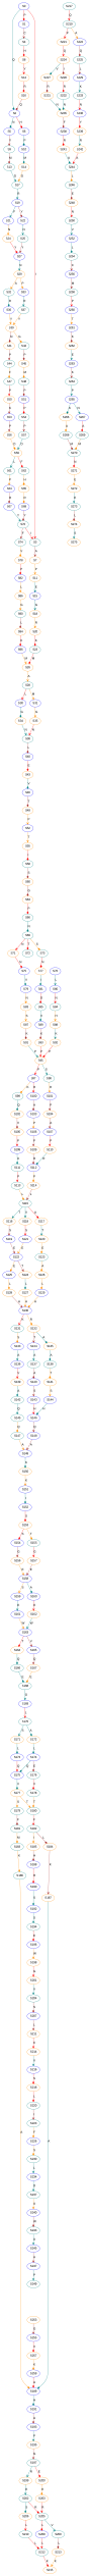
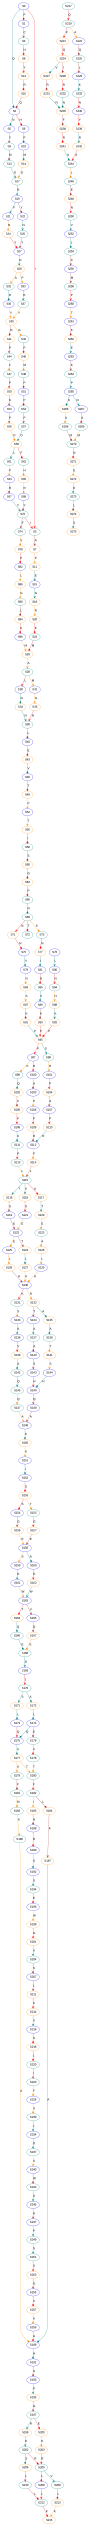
  strict digraph {
    fontname="Liberation Sans"
    node [color=darkorange fontname="Liberation Sans"]
    edge [arrowhead=vee color=teal fontname="Liberation Sans"]
    S0 [color=blue]
    S1 [color=blue]
    S2 [color=blue]
    S3 [color=teal]
    S4 [color=teal]
    S5 [color=blue]
    S6 [color=blue]
    S7
    S8
    S9 [color=teal]
    S10 [color=blue]
    S11
    S12
    S13 [color=teal]
    S14
    S15 [color=blue]
    S16
    S17 [color=teal]
    S18
    S19 [color=blue]
    S20
    S21 [color=blue]
    S22 [color=blue]
    S23 [color=teal]
    S24
    S25 [color=teal]
    S26
    S27 [color=blue]
    S28 [color=teal]
    S29
    S30 [color=blue]
    S31 [color=blue]
    S32 [color=teal]
    S33 [color=blue]
    S34
    S35
    S36 [color=blue]
    S37 [color=teal]
    S38 [color=teal]
    S39
    S40 [color=blue]
    S41
    S42 [color=teal]
    S43
    S44 [color=teal]
    S45
    S46 [color=blue]
    S47 [color=teal]
    S48 [color=teal]
    S49
    S50
    S51 [color=blue]
    S52 [color=blue]
    S53 [color=blue]
    S54 [color=teal]
    S55
    S56
    S57 [color=teal]
    S58 [color=teal]
    S59
    S60
    S61 [color=teal]
    S62 [color=teal]
    S63
    S64 [color=blue]
    S65
    S66 [color=teal]
    S67 [color=blue]
    S68 [color=blue]
    S69 [color=teal]
    S70 [color=teal]
    S71
    S72 [color=teal]
    S73 [color=teal]
    S74 [color=teal]
    S75 [color=blue]
    S77
    S78
    S79 [color=blue]
    S76 [color=blue]
    S80 [color=blue]
    S81 [color=blue]
    S82 [color=blue]
    S83
    S84 [color=teal]
    S85 [color=teal]
    S86
    S87
    S88
    S89 [color=blue]
    S90 [color=teal]
    S91
    S92
    S93
    S94
    S95
    S96 [color=blue]
    S97 [color=blue]
    S98 [color=teal]
    S99 [color=teal]
    S100 [color=blue]
    S101 [color=blue]
    S102
    S103 [color=blue]
    S104
    S105
    S106 [color=blue]
    S107 [color=blue]
    S108 [color=blue]
    S109
    S110
    S111 [color=teal]
    S112 [color=blue]
    S113 [color=teal]
    S114
    S115 [color=teal]
    S116
    S117
    S118
    S119 [color=blue]
    S120
    S121 [color=blue]
    S122 [color=blue]
    S123 [color=teal]
    S124
    S125 [color=blue]
    S126
    S127
    S128
    S129 [color=blue]
    S130 [color=blue]
    S131 [color=teal]
    S132
    S133 [color=blue]
    S134 [color=blue]
    S135
    S136 [color=blue]
    S137 [color=teal]
    S138 [color=teal]
    S139
    S140 [color=blue]
    S141
    S142 [color=teal]
    S143 [color=blue]
    S144 [color=blue]
    S145 [color=teal]
    S146 [color=blue]
    S147 [color=teal]
    S148 [color=blue]
    S149 [color=blue]
    S150
    S151 [color=blue]
    S152 [color=blue]
    S153
    S154 [color=blue]
    S155 [color=teal]
    S156
    S157
    S158 [color=blue]
    S159 [color=blue]
    S160 [color=blue]
    S161 [color=blue]
    S162
    S163 [color=blue]
    S164
    S165 [color=blue]
    S166 [color=teal]
    S167
    S168 [color=teal]
    S169 [color=blue]
    S170 [color=teal]
    S171
    S172
    S173 [color=blue]
    S174 [color=blue]
    S175 [color=blue]
    S176 [color=teal]
    S177
    S178 [color=teal]
    S179 [color=teal]
    S180 [color=teal]
    S181 [color=teal]
    S182 [color=teal]
    S183 [color=teal]
    S184
    S185
    S186 [color=teal]
    S187
    S188 [color=blue]
    S189 [color=blue]
    S190 [color=blue]
    S191 [color=blue]
    S192 [color=blue]
    S193 [color=blue]
    S194 [color=teal]
    S195
    S196 [color=blue]
    S197 [color=teal]
    S198
    S199
    S200
    S201
    S202 [color=teal]
    S203
    S204 [color=teal]
    S205 [color=teal]
    S206
    S207 [color=blue]
    S208 [color=blue]
    S209 [color=teal]
    S210 [color=teal]
    S211
    S212 [color=teal]
    S213
    S214
    S215
    S216 [color=blue]
    S218
    S217 [color=teal]
    S219 [color=teal]
    S220 [color=teal]
    S221
    S222 [color=blue]
    S223 [color=teal]
    S224
    S225 [color=teal]
    S226 [color=blue]
    S227
    S228
    S229 [color=blue]
    S230 [color=teal]
    S231
    S232 [color=teal]
    S233 [color=teal]
    S234 [color=blue]
    S235
    S236 [color=blue]
    S237 [color=teal]
-   S238 [color=blue]
+   S238
    S239
    S240 [color=blue]
    S241
    S242
    S243 [color=teal]
    S244 [color=teal]
    S245 [color=blue]
    S246 [color=teal]
    S247 [color=blue]
    S248
    S249 [color=teal]
    S250 [color=teal]
+   S251 [color=teal]
    S252 [color=blue]
    S253
    S254 [color=teal]
    S255 [color=blue]
    S256 [color=blue]
    S257
    S258 [color=teal]
    S259 [color=blue]
    S260 [color=blue]
    S261 [color=blue]
    S262
    S263 [color=blue]
    S264 [color=teal]
    S265 [color=blue]
    S266
    S267 [color=blue]
    S268 [color=teal]
    S269 [color=teal]
    S270 [color=teal]
    S271
    S272
    S273 [color=teal]
    S274
    S275
    S0 -> S1 [arrowhead=diamond color=red label=P]
    S0 -> S2 [arrowhead=diamond label=Q]
    S0 -> S3 [color=red label=I]
    S1 -> S4 [color=brown label=C]
    S2 -> S5 [arrowhead=diamond label=N]
    S2 -> S6 [arrowhead=diamond color=red label=H]
    S3 -> S7 [color=brown label=A]
    S4 -> S8 [arrowhead=diamond color=red label=H]
    S5 -> S9 [color=brown label=Y]
    S6 -> S10 [arrowhead=diamond label=P]
    S7 -> S11 [color=darkorange label=P]
    S8 -> S12 [color=red label=Y]
    S9 -> S13 [arrowhead=diamond color=brown label=M]
    S10 -> S14 [arrowhead=diamond label=M]
    S11 -> S15 [label=E]
    S12 -> S16 [arrowhead=diamond color=red label=R]
    S13 -> S17 [label=G]
    S14 -> S17 [color=darkorange label=G]
    S15 -> S18 [label=G]
    S16 -> S2 [arrowhead=diamond color=brown label=Q]
    S17 -> S19 [label=R]
    S18 -> S20 [color=darkorange label=R]
    S19 -> S21 [label=F]
    S19 -> S22 [arrowhead=diamond color=brown label=Y]
    S20 -> S23 [arrowhead=diamond color=red label=K]
    S21 -> S24 [color=darkorange label=N]
    S22 -> S25 [label=N]
    S23 -> S26 [arrowhead=diamond color=red label=M]
    S24 -> S27 [arrowhead=diamond color=red label=Y]
    S25 -> S27 [color=brown label=Y]
    S26 -> S28 [color=darkorange label=A]
    S27 -> S29 [label=N]
    S28 -> S30 [color=red label=L]
    S28 -> S31 [color=darkorange label=M]
    S29 -> S32 [color=darkorange label=A]
    S29 -> S33 [color=darkorange label=P]
    S30 -> S34 [arrowhead=diamond label=G]
    S31 -> S35 [color=darkorange label=G]
    S32 -> S36 [arrowhead=diamond label=R]
    S33 -> S37 [label=R]
    S34 -> S38 [label=N]
    S35 -> S38 [color=red label=N]
    S36 -> S39 [color=darkorange label=Y]
    S37 -> S39 [color=darkorange label=Y]
    S38 -> S40 [arrowhead=diamond color=brown label=L]
    S39 -> S41 [arrowhead=diamond color=brown label=N]
    S39 -> S42 [arrowhead=diamond color=darkorange label=G]
    S40 -> S43 [arrowhead=diamond color=red label=E]
    S41 -> S44 [color=brown label=P]
    S42 -> S45 [arrowhead=diamond color=brown label=P]
    S43 -> S46 [arrowhead=diamond label=V]
    S44 -> S47 [arrowhead=diamond color=darkorange label=F]
    S45 -> S48 [arrowhead=diamond color=darkorange label=M]
    S46 -> S49 [arrowhead=diamond color=brown label=T]
    S47 -> S50 [color=red label=P]
    S48 -> S51 [arrowhead=diamond color=brown label=P]
    S49 -> S52 [color=darkorange label=P]
    S50 -> S53 [color=brown label=K]
    S51 -> S54 [arrowhead=diamond color=red label=P]
    S52 -> S55 [color=darkorange label=T]
    S53 -> S56 [color=brown label=P]
    S54 -> S57 [color=brown label=P]
    S55 -> S58 [arrowhead=diamond color=red label=I]
    S56 -> S59 [arrowhead=diamond color=darkorange label=D]
    S57 -> S59 [label=D]
    S58 -> S60 [arrowhead=diamond color=brown label=S]
    S59 -> S61 [label=L]
    S59 -> S62 [arrowhead=diamond color=red label=F]
    S60 -> S63 [arrowhead=diamond color=brown label=G]
    S61 -> S64 [color=darkorange label=P]
    S62 -> S65 [arrowhead=diamond color=darkorange label=H]
    S63 -> S66 [arrowhead=diamond color=red label=P]
    S64 -> S67 [arrowhead=diamond color=brown label=R]
    S65 -> S68 [arrowhead=diamond color=darkorange label=R]
    S66 -> S69 [arrowhead=diamond label=N]
    S67 -> S70 [label=Y]
    S68 -> S70 [arrowhead=diamond color=brown label=Y]
    S69 -> S71 [color=red label=N]
    S69 -> S72 [arrowhead=diamond color=red label=T]
    S69 -> S73 [arrowhead=diamond color=darkorange label=S]
    S70 -> S3 [color=red label=I]
    S70 -> S74 [color=brown label=F]
    S71 -> S75 [arrowhead=diamond color=red label=N]
    S73 -> S77 [arrowhead=diamond color=red label=N]
    S74 -> S78 [arrowhead=diamond color=darkorange label=V]
    S75 -> S79 [arrowhead=diamond label=V]
    S77 -> S81 [arrowhead=diamond label=I]
    S78 -> S82 [arrowhead=diamond color=red label=P]
    S79 -> S83 [color=darkorange label=N]
    S76 -> S80 [label=L]
    S80 -> S84 [color=red label=N]
    S81 -> S85 [arrowhead=diamond color=red label=D]
    S82 -> S86 [color=darkorange label=L]
    S83 -> S87 [color=darkorange label=S]
    S84 -> S88 [color=darkorange label=H]
    S85 -> S89 [arrowhead=diamond label=V]
    S86 -> S90 [color=darkorange label=G]
    S87 -> S91 [arrowhead=diamond color=brown label=K]
    S88 -> S92 [label=K]
    S89 -> S93 [arrowhead=diamond color=brown label=K]
    S90 -> S94 [arrowhead=diamond color=brown label=L]
    S91 -> S95 [label=P]
    S92 -> S95 [arrowhead=diamond color=red label=P]
    S93 -> S95 [color=red label=P]
    S94 -> S96 [arrowhead=diamond color=red label=K]
    S95 -> S97 [color=red label=P]
    S95 -> S98 [label=S]
    S96 -> S26 [color=darkorange label=M]
    S97 -> S99 [arrowhead=diamond color=darkorange label=K]
    S97 -> S100 [color=red label=R]
    S98 -> S101 [color=darkorange label=R]
    S99 -> S102 [arrowhead=diamond label=Q]
    S100 -> S103 [arrowhead=diamond color=brown label=A]
    S101 -> S104 [color=brown label=P]
    S102 -> S105 [arrowhead=diamond color=brown label=V]
    S103 -> S106 [color=darkorange label=P]
    S104 -> S107 [color=brown label=A]
    S105 -> S108 [color=red label=P]
    S106 -> S109 [color=brown label=P]
    S107 -> S110 [color=red label=P]
    S108 -> S111 [arrowhead=diamond label=K]
    S109 -> S112 [arrowhead=diamond color=brown label=R]
    S110 -> S112 [arrowhead=diamond label=R]
    S111 -> S113 [color=red label=P]
    S112 -> S114 [arrowhead=diamond color=darkorange label=P]
    S113 -> S115 [arrowhead=diamond color=darkorange label=L]
    S114 -> S115 [color=brown label=L]
    S115 -> S116 [label=T]
    S115 -> S117 [arrowhead=diamond color=red label=A]
    S115 -> S118 [label=V]
    S116 -> S119 [color=brown label=S]
    S117 -> S120 [label=T]
    S118 -> S121 [color=red label=S]
    S119 -> S122 [color=brown label=E]
    S120 -> S123 [arrowhead=diamond color=darkorange label=E]
    S121 -> S122 [color=darkorange label=E]
    S122 -> S124 [color=brown label=T]
    S122 -> S125 [arrowhead=diamond color=darkorange label=E]
    S123 -> S126 [arrowhead=diamond color=darkorange label=A]
    S124 -> S127 [arrowhead=diamond label=L]
    S125 -> S128 [arrowhead=diamond color=darkorange label=L]
    S126 -> S129 [arrowhead=diamond color=darkorange label=L]
    S127 -> S130 [color=darkorange label=A]
    S128 -> S130 [color=brown label=A]
    S129 -> S130 [arrowhead=diamond color=darkorange label=A]
    S130 -> S131 [color=red label=K]
    S130 -> S132 [arrowhead=diamond color=darkorange label=R]
    S131 -> S133 [arrowhead=diamond color=darkorange label=S]
    S132 -> S134 [color=brown label=T]
    S132 -> S135 [arrowhead=diamond label=A]
    S133 -> S136 [label=A]
    S134 -> S137 [label=A]
    S135 -> S138 [arrowhead=diamond label=A]
    S136 -> S139 [color=red label=V]
    S137 -> S140 [arrowhead=diamond color=brown label=A]
    S138 -> S141 [arrowhead=diamond color=darkorange label=T]
    S139 -> S142 [arrowhead=diamond label=A]
    S140 -> S143 [color=brown label=S]
    S141 -> S144 [color=darkorange label=S]
    S142 -> S145 [label=Q]
    S143 -> S146 [color=red label=H]
    S144 -> S146 [arrowhead=diamond label=H]
    S145 -> S147 [arrowhead=diamond color=darkorange label=Q]
    S146 -> S148 [color=brown label=Q]
    S147 -> S149 [color=darkorange label=A]
    S148 -> S149 [color=brown label=A]
    S149 -> S150 [arrowhead=diamond label=K]
    S150 -> S151 [color=darkorange label=K]
    S151 -> S152 [arrowhead=diamond label=I]
    S152 -> S153 [arrowhead=diamond color=red label=S]
    S153 -> S154 [arrowhead=diamond color=red label=S]
    S153 -> S155 [arrowhead=diamond color=darkorange label=T]
    S154 -> S156 [color=brown label=G]
    S155 -> S157 [color=red label=G]
    S156 -> S158 [color=darkorange label=E]
    S157 -> S158 [color=brown label=E]
    S158 -> S159 [color=darkorange label=S]
    S158 -> S160 [arrowhead=diamond label=A]
    S159 -> S161 [label=E]
    S160 -> S162 [color=red label=E]
    S161 -> S163 [color=darkorange label=W]
    S162 -> S163 [label=W]
    S163 -> S164 [arrowhead=diamond color=red label=T]
    S163 -> S165 [color=brown label=V]
    S164 -> S166 [arrowhead=diamond label=Q]
    S165 -> S167 [color=brown label=Q]
    S166 -> S168 [arrowhead=diamond label=E]
    S167 -> S168 [arrowhead=diamond color=darkorange label=E]
    S168 -> S169 [label=G]
    S169 -> S170 [color=red label=L]
    S170 -> S171 [label=S]
    S170 -> S172 [arrowhead=diamond label=A]
    S171 -> S173 [arrowhead=diamond label=L]
    S172 -> S174 [arrowhead=diamond label=L]
    S173 -> S175 [color=red label=Q]
    S174 -> S175 [arrowhead=diamond label=Q]
    S174 -> S176 [arrowhead=diamond color=brown label=E]
    S175 -> S177 [arrowhead=diamond label=V]
    S176 -> S178 [arrowhead=diamond color=red label=V]
    S177 -> S179 [color=darkorange label=S]
    S177 -> S180 [color=darkorange label=T]
    S178 -> S180 [arrowhead=diamond color=darkorange label=T]
    S179 -> S181 [arrowhead=diamond color=brown label=F]
    S180 -> S182 [color=red label=F]
    S181 -> S183 [arrowhead=diamond color=darkorange label=M]
    S182 -> S184 [arrowhead=diamond color=brown label=L]
    S182 -> S185 [color=darkorange label=I]
    S183 -> S186 [arrowhead=diamond color=darkorange label=K]
    S184 -> S187 [color=brown label=K]
    S185 -> S188 [arrowhead=diamond color=brown label=H]
    S186 -> S189 [arrowhead=diamond color=darkorange label=A]
    S187 -> S189 [arrowhead=diamond label=A]
    S188 -> S190 [arrowhead=diamond color=red label=R]
    S189 -> S191 [arrowhead=diamond label=H]
    S190 -> S192 [arrowhead=diamond label=S]
    S191 -> S193 [arrowhead=diamond color=brown label=A]
    S192 -> S194 [label=S]
    S193 -> S195 [label=P]
    S194 -> S196 [arrowhead=diamond color=red label=E]
    S195 -> S197 [color=brown label=G]
    S196 -> S198 [color=darkorange label=W]
    S197 -> S199 [label=R]
    S197 -> S200 [arrowhead=diamond color=red label=E]
    S198 -> S201 [color=red label=G]
    S199 -> S202 [label=E]
    S200 -> S203 [arrowhead=diamond color=darkorange label=E]
    S201 -> S204 [label=V]
    S202 -> S205 [arrowhead=diamond color=red label=R]
    S202 -> S206 [arrowhead=diamond label=S]
    S203 -> S205 [color=red label=R]
    S204 -> S207 [arrowhead=diamond color=brown label=S]
    S205 -> S208 [arrowhead=diamond color=red label=L]
    S205 -> S209 [label=V]
    S206 -> S210 [color=red label=L]
    S207 -> S211 [color=brown label=L]
    S208 -> S212 [color=red label=L]
    S209 -> S213 [arrowhead=diamond color=brown label=L]
    S210 -> S212 [arrowhead=diamond color=red label=L]
    S211 -> S214 [color=red label=C]
    S212 -> S215 [arrowhead=diamond color=red label=K]
    S213 -> S215 [color=darkorange label=K]
    S214 -> S216 [label=V]
    S216 -> S218 [arrowhead=diamond color=red label=S]
    S218 -> S220 [arrowhead=diamond color=red label=L]
    S217 -> S219 [color=red label=Q]
    S219 -> S221 [color=red label=P]
    S219 -> S222 [color=darkorange label=A]
    S220 -> S223 [color=brown label=I]
    S221 -> S224 [color=red label=Q]
    S222 -> S225 [arrowhead=diamond color=brown label=Q]
    S223 -> S226 [arrowhead=diamond color=darkorange label=F]
    S224 -> S227 [arrowhead=diamond label=V]
    S224 -> S228 [arrowhead=diamond color=brown label=I]
    S225 -> S229 [color=brown label=L]
    S226 -> S230 [arrowhead=diamond color=darkorange label=S]
    S227 -> S231 [arrowhead=diamond color=brown label=R]
    S228 -> S232 [arrowhead=diamond color=red label=R]
    S229 -> S233 [label=K]
    S230 -> S234 [label=L]
    S231 -> S235 [arrowhead=diamond label=N]
    S232 -> S235 [arrowhead=diamond label=N]
    S233 -> S236 [color=red label=N]
    S234 -> S237 [label=D]
    S235 -> S238 [arrowhead=diamond color=brown label=F]
    S236 -> S239 [arrowhead=diamond color=red label=Y]
    S237 -> S240 [color=darkorange label=A]
    S238 -> S241 [arrowhead=diamond color=red label=R]
    S239 -> S242 [label=R]
    S240 -> S243 [arrowhead=diamond color=brown label=W]
    S241 -> S244 [arrowhead=diamond label=A]
    S242 -> S244 [color=red label=A]
    S243 -> S245 [label=A]
    S244 -> S246 [arrowhead=diamond color=darkorange label=L]
    S245 -> S247 [color=brown label=A]
    S246 -> S248 [arrowhead=diamond color=brown label=E]
    S247 -> S249 [label=P]
    S248 -> S250 [color=red label=N]
+   S249 -> S251 [label=S]
    S250 -> S252 [label=V]
+   S251 -> S253 [color=red label=S]
    S252 -> S254 [arrowhead=diamond label=L]
    S253 -> S255 [color=brown label=G]
    S254 -> S256 [color=brown label=C]
    S255 -> S257 [arrowhead=diamond color=red label=V]
    S256 -> S258 [color=brown label=M]
    S257 -> S259 [arrowhead=diamond color=darkorange label=K]
    S258 -> S260 [color=red label=P]
    S259 -> S189 [arrowhead=diamond color=red label=A]
    S260 -> S261 [color=darkorange label=T]
    S261 -> S262 [arrowhead=diamond color=brown label=K]
    S262 -> S263 [label=E]
    S263 -> S264 [color=brown label=K]
    S264 -> S265 [label=P]
    S265 -> S266 [arrowhead=diamond label=K]
    S265 -> S267 [label=N]
    S266 -> S268 [arrowhead=diamond color=darkorange label=A]
    S267 -> S269 [arrowhead=diamond color=red label=A]
    S268 -> S270 [arrowhead=diamond color=brown label=M]
    S269 -> S270 [arrowhead=diamond color=darkorange label=M]
    S270 -> S271 [arrowhead=diamond color=red label=N]
    S271 -> S272 [color=darkorange label=E]
    S272 -> S273 [label=E]
    S273 -> S274 [arrowhead=diamond color=brown label=L]
    S274 -> S275 [label=S]
  }
